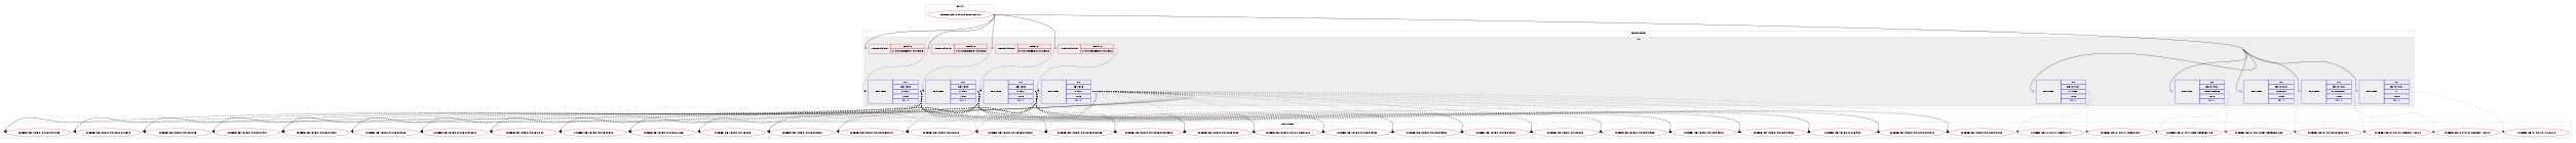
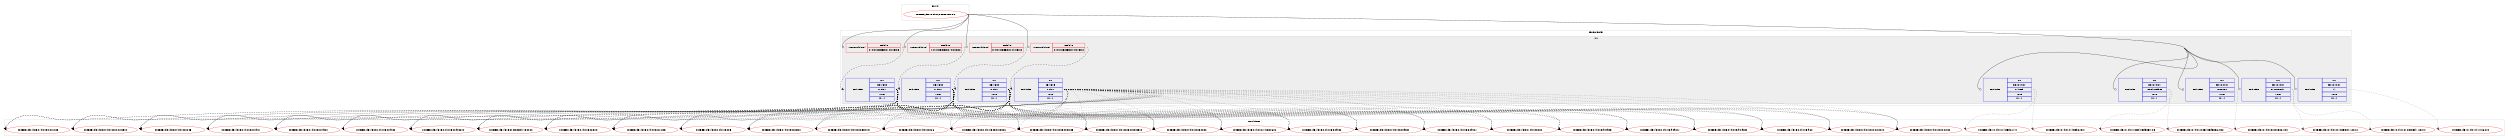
  digraph {
    compound=true
    concentrate=true
    fontname=Helvetica
    fontsize=10
    newrank=true
    rankdir=TB
    ranksep=1.5
    node [color=red fontname=Helvetica fontsize=10]
    edge [arrowhead=vee headport=w style=dotted tailport=e weight=100]
    n1 [label="portage://dev-python/txtorcon-24.8.0" width=4]
    n2 [color=blue label=<<TABLE BORDER="0" CELLBORDER="1" CELLSPACING="0" CELLPADDING="4" WIDTH="220"><TR><TD ROWSPAN="6" CELLPADDING="30">pack_dep</TD></TR><TR><TD WIDTH="110">run</TD></TR><TR><TD>dev-lang</TD></TR><TR><TD>python</TD></TR><TR><TD>none</TD></TR><TR><TD>[[],,,,]</TD></TR></TABLE>> shape=none]
    n3 [label=<<TABLE BORDER="0" CELLBORDER="1" CELLSPACING="0" CELLPADDING="4"><TR><TD ROWSPAN="3" CELLPADDING="10">use_conditional</TD></TR><TR><TD>positive</TD></TR><TR><TD>python_targets_python3_10</TD></TR></TABLE>> shape=none]
    n4 [color=blue label=<<TABLE BORDER="0" CELLBORDER="1" CELLSPACING="0" CELLPADDING="4" WIDTH="220"><TR><TD ROWSPAN="6" CELLPADDING="30">pack_dep</TD></TR><TR><TD WIDTH="110">run</TD></TR><TR><TD>dev-lang</TD></TR><TR><TD>python</TD></TR><TR><TD>none</TD></TR><TR><TD>[[],,,,]</TD></TR></TABLE>> shape=none]
    n5 [label=<<TABLE BORDER="0" CELLBORDER="1" CELLSPACING="0" CELLPADDING="4"><TR><TD ROWSPAN="3" CELLPADDING="10">use_conditional</TD></TR><TR><TD>positive</TD></TR><TR><TD>python_targets_python3_11</TD></TR></TABLE>> shape=none]
    n6 [color=blue label=<<TABLE BORDER="0" CELLBORDER="1" CELLSPACING="0" CELLPADDING="4" WIDTH="220"><TR><TD ROWSPAN="6" CELLPADDING="30">pack_dep</TD></TR><TR><TD WIDTH="110">run</TD></TR><TR><TD>dev-lang</TD></TR><TR><TD>python</TD></TR><TR><TD>none</TD></TR><TR><TD>[[],,,,]</TD></TR></TABLE>> shape=none]
    n7 [label=<<TABLE BORDER="0" CELLBORDER="1" CELLSPACING="0" CELLPADDING="4"><TR><TD ROWSPAN="3" CELLPADDING="10">use_conditional</TD></TR><TR><TD>positive</TD></TR><TR><TD>python_targets_python3_12</TD></TR></TABLE>> shape=none]
    n8 [color=blue label=<<TABLE BORDER="0" CELLBORDER="1" CELLSPACING="0" CELLPADDING="4" WIDTH="220"><TR><TD ROWSPAN="6" CELLPADDING="30">pack_dep</TD></TR><TR><TD WIDTH="110">run</TD></TR><TR><TD>dev-lang</TD></TR><TR><TD>python</TD></TR><TR><TD>none</TD></TR><TR><TD>[[],,,,]</TD></TR></TABLE>> shape=none]
    n9 [label=<<TABLE BORDER="0" CELLBORDER="1" CELLSPACING="0" CELLPADDING="4"><TR><TD ROWSPAN="3" CELLPADDING="10">use_conditional</TD></TR><TR><TD>positive</TD></TR><TR><TD>python_targets_python3_13</TD></TR></TABLE>> shape=none]
    n10 [color=blue label=<<TABLE BORDER="0" CELLBORDER="1" CELLSPACING="0" CELLPADDING="4" WIDTH="220"><TR><TD ROWSPAN="6" CELLPADDING="30">pack_dep</TD></TR><TR><TD WIDTH="110">run</TD></TR><TR><TD>dev-python</TD></TR><TR><TD>automat</TD></TR><TR><TD>none</TD></TR><TR><TD>[[],,,,]</TD></TR></TABLE>> shape=none]
    n11 [color=blue label=<<TABLE BORDER="0" CELLBORDER="1" CELLSPACING="0" CELLPADDING="4" WIDTH="220"><TR><TD ROWSPAN="6" CELLPADDING="30">pack_dep</TD></TR><TR><TD WIDTH="110">run</TD></TR><TR><TD>dev-python</TD></TR><TR><TD>cryptography</TD></TR><TR><TD>none</TD></TR><TR><TD>[[],,,,]</TD></TR></TABLE>> shape=none]
    n12 [color=blue label=<<TABLE BORDER="0" CELLBORDER="1" CELLSPACING="0" CELLPADDING="4" WIDTH="220"><TR><TD ROWSPAN="6" CELLPADDING="30">pack_dep</TD></TR><TR><TD WIDTH="110">run</TD></TR><TR><TD>dev-python</TD></TR><TR><TD>six</TD></TR><TR><TD>none</TD></TR><TR><TD>[[],,,,]</TD></TR></TABLE>> shape=none]
    n13 [color=blue label=<<TABLE BORDER="0" CELLBORDER="1" CELLSPACING="0" CELLPADDING="4" WIDTH="220"><TR><TD ROWSPAN="6" CELLPADDING="30">pack_dep</TD></TR><TR><TD WIDTH="110">run</TD></TR><TR><TD>dev-python</TD></TR><TR><TD>twisted</TD></TR><TR><TD>none</TD></TR><TR><TD>[[],,,,]</TD></TR></TABLE>> shape=none]
    n14 [color=blue label=<<TABLE BORDER="0" CELLBORDER="1" CELLSPACING="0" CELLPADDING="4" WIDTH="220"><TR><TD ROWSPAN="6" CELLPADDING="30">pack_dep</TD></TR><TR><TD WIDTH="110">run</TD></TR><TR><TD>dev-python</TD></TR><TR><TD>zope-interface</TD></TR><TR><TD>none</TD></TR><TR><TD>[[],,,,]</TD></TR></TABLE>> shape=none]
    n15 [label="portage://dev-lang/python-3.13.0_rc2" width=4]
    n16 [label="portage://dev-lang/python-3.13.0_rc1_p3-r1" width=4]
    n17 [label="portage://dev-lang/python-3.13.0_rc1_p3" width=4]
    n18 [label="portage://dev-lang/python-3.13.0_rc1_p2" width=4]
    n19 [label="portage://dev-lang/python-3.12.6" width=4]
    n20 [label="portage://dev-lang/python-3.12.5_p1-r1" width=4]
    n21 [label="portage://dev-lang/python-3.12.5_p1" width=4]
    n22 [label="portage://dev-lang/python-3.11.5" width=4]
    n23 [label="portage://dev-lang/python-3.12.4_p3" width=4]
    n24 [label="portage://dev-lang/python-3.12.3-r1" width=4]
-   n25 [label="portage://dev-lang/python-3.11.10" width=4]
+   n25 [label="portage://dev-lang/cryptography-3.11.10" width=4]
    n26 [label="portage://dev-lang/python-3.11.9_p2-r1" width=4]
    n27 [label="portage://dev-lang/python-3.11.9_p2" width=4]
    n28 [label="portage://dev-lang/python-3.11.9_p1" width=4]
    n29 [label="portage://dev-lang/python-3.11.9-r1" width=4]
    n30 [label="portage://dev-lang/python-3.10.15" width=4]
    n31 [label="portage://dev-lang/python-3.10.14_p3-r1" width=4]
    n32 [label="portage://dev-lang/python-3.10.14_p3" width=4]
    n33 [label="portage://dev-lang/python-3.10.14_p2" width=4]
    n34 [label="portage://dev-lang/python-3.10.14_p1-r1" width=4]
    n35 [label="portage://dev-lang/python-3.9.20" width=4]
    n36 [label="portage://dev-lang/python-3.9.19_p5" width=4]
    n37 [label="portage://dev-lang/python-3.9.19_p4" width=4]
    n38 [label="portage://dev-lang/python-3.9.19_p3" width=4]
    n39 [label="portage://dev-lang/python-3.8.20" width=4]
    n40 [label="portage://dev-lang/python-3.8.19_p4" width=4]
    n41 [label="portage://dev-lang/python-3.8.19_p3" width=4]
    n42 [label="portage://dev-lang/python-3.8.19_p2" width=4]
    n43 [label="portage://dev-lang/python-2.7.18_p16-r2" width=4]
    n44 [label="portage://dev-python/automat-24.8.1" width=4]
    n45 [label="portage://dev-python/cryptography-43.0.1" width=4]
    n46 [label="portage://dev-python/cryptography-43.0.0" width=4]
    n47 [label="portage://dev-python/six-1.16.0-r1" width=4]
    n48 [label="portage://dev-python/twisted-24.7.0" width=4]
    n49 [label="portage://dev-python/twisted-24.3.0" width=4]
    n50 [label="portage://dev-python/zope-interface-7.0.3" width=4]
    n51 [label="portage://dev-python/zope-interface-6.4_p2" width=4]
    subgraph cluster_1 {
      color=gray
      label=<<i>ebuild</i>>
      n1
    }
    subgraph cluster_2 {
      color=gray
      label=<<i>dependencies</i>>
      subgraph cluster_3 {
        color=gray
        fillcolor="#eeeeee"
        label=<<i>compile</i>>
        style=filled
      }
      subgraph cluster_4 {
        color=gray
        fillcolor="#eeeeee"
        label=<<i>compile and run</i>>
        style=filled
      }
      subgraph cluster_5 {
        color=gray
        fillcolor="#eeeeee"
        label=<<i>run</i>>
        style=filled
        subgraph sub_6 {
          color=gray
          fillcolor="#eeeeee"
          label=<<i>run</i>>
          style=filled
          n3
          subgraph sub_7 {
            color=gray
            fillcolor="#eeeeee"
            label=<<i>run</i>>
            style=filled
            n2
          }
        }
        subgraph sub_8 {
          color=gray
          fillcolor="#eeeeee"
          label=<<i>run</i>>
          style=filled
          n5
          subgraph sub_9 {
            color=gray
            fillcolor="#eeeeee"
            label=<<i>run</i>>
            style=filled
            n4
          }
        }
        subgraph sub_10 {
          color=gray
          fillcolor="#eeeeee"
          label=<<i>run</i>>
          style=filled
          n7
          subgraph sub_11 {
            color=gray
            fillcolor="#eeeeee"
            label=<<i>run</i>>
            style=filled
            n6
          }
        }
        subgraph sub_12 {
          color=gray
          fillcolor="#eeeeee"
          label=<<i>run</i>>
          style=filled
          n9
          subgraph sub_13 {
            color=gray
            fillcolor="#eeeeee"
            label=<<i>run</i>>
            style=filled
            n8
          }
        }
        subgraph sub_14 {
          color=gray
          fillcolor="#eeeeee"
          label=<<i>run</i>>
          style=filled
          n10
        }
        subgraph sub_15 {
          color=gray
          fillcolor="#eeeeee"
          label=<<i>run</i>>
          style=filled
          n11
        }
        subgraph sub_16 {
          color=gray
          fillcolor="#eeeeee"
          label=<<i>run</i>>
          style=filled
          n12
        }
        subgraph sub_17 {
          color=gray
          fillcolor="#eeeeee"
          label=<<i>run</i>>
          style=filled
          n13
        }
        subgraph sub_18 {
          color=gray
          fillcolor="#eeeeee"
          label=<<i>run</i>>
          style=filled
          n14
        }
      }
    }
    subgraph cluster_19 {
      color=gray
      label=<<i>candidates</i>>
      rank=same
      subgraph sub_20 {
        color=black
        label=<<i>candidates</i>>
        nodesep=1
        rank=same
        n15
        n16
        n17
        n18
        n19
        n20
        n21
        n22
        n23
        n24
        n25
        n26
        n27
        n28
        n29
        n30
        n31
        n32
        n33
        n34
        n35
        n36
        n37
        n38
        n39
        n40
        n41
        n42
        n43
      }
      subgraph sub_21 {
        color=black
        label=<<i>candidates</i>>
        nodesep=1
        rank=same
        n15
        n16
        n17
        n18
        n19
        n20
        n21
        n22
        n23
        n24
        n25
        n26
        n27
        n28
        n29
        n30
        n31
        n32
        n33
        n34
        n35
        n36
        n37
        n38
        n39
        n40
        n41
        n42
        n43
      }
      subgraph sub_22 {
        color=black
        label=<<i>candidates</i>>
        nodesep=1
        rank=same
        n15
        n16
        n17
        n18
        n19
        n20
        n21
        n22
        n23
        n24
        n25
        n26
        n27
        n28
        n29
        n30
        n31
        n32
        n33
        n34
        n35
        n36
        n37
        n38
        n39
        n40
        n41
        n42
        n43
      }
      subgraph sub_23 {
        color=black
        label=<<i>candidates</i>>
        nodesep=1
        rank=same
        n15
        n16
        n17
        n18
        n19
        n20
        n21
        n22
        n23
        n24
        n25
        n26
        n27
        n28
        n29
        n30
        n31
        n32
        n33
        n34
        n35
        n36
        n37
        n38
        n39
        n40
        n41
        n42
        n43
      }
      subgraph sub_24 {
        color=black
        label=<<i>candidates</i>>
        nodesep=1
        rank=same
        n44
      }
      subgraph sub_25 {
        color=black
        label=<<i>candidates</i>>
        nodesep=1
        rank=same
        n45
        n46
      }
      subgraph sub_26 {
        color=black
        label=<<i>candidates</i>>
        nodesep=1
        rank=same
        n47
      }
      subgraph sub_27 {
        color=black
        label=<<i>candidates</i>>
        nodesep=1
        rank=same
        n48
        n49
      }
      subgraph sub_28 {
        color=black
        label=<<i>candidates</i>>
        nodesep=1
        rank=same
        n50
        n51
      }
    }
    n1 -> n3 [arrowhead=odot style=solid weight=20]
    n1 -> n5 [arrowhead=odot style=solid weight=20]
    n1 -> n7 [arrowhead=odot style=solid weight=20]
    n1 -> n9 [arrowhead=odot style=solid weight=20]
    n1 -> n10 [arrowhead=odot style=solid weight=20]
    n1 -> n11 [arrowhead=odot style=solid weight=20]
    n1 -> n12 [arrowhead=odot style=solid weight=20]
    n1 -> n13 [arrowhead=odot style=solid weight=20]
    n1 -> n14 [arrowhead=odot style=solid weight=20]
    n2 -> n15
    n2 -> n16
    n2 -> n17
    n2 -> n18
    n2 -> n19
    n2 -> n20
    n2 -> n21
    n2 -> n22
    n2 -> n23
    n2 -> n24
    n2 -> n25
    n2 -> n26
    n2 -> n27
    n2 -> n28
    n2 -> n29
    n2 -> n30
    n2 -> n31
    n2 -> n32
    n2 -> n33
    n2 -> n34
    n2 -> n35
    n2 -> n36
    n2 -> n37
    n2 -> n38
    n2 -> n39
    n2 -> n40
    n2 -> n41
    n2 -> n42
    n2 -> n43
    n3 -> n2 [style=dashed weight=20]
    n4 -> n15
    n4 -> n16
    n4 -> n17
    n4 -> n18
    n4 -> n19
    n4 -> n20
    n4 -> n21
    n4 -> n22
    n4 -> n23
    n4 -> n24
    n4 -> n25
    n4 -> n26
    n4 -> n27
    n4 -> n28
    n4 -> n29
    n4 -> n30
    n4 -> n31
    n4 -> n32
    n4 -> n33
    n4 -> n34
    n4 -> n35
    n4 -> n36
    n4 -> n37
    n4 -> n38
    n4 -> n39
    n4 -> n40
    n4 -> n41
    n4 -> n42
    n4 -> n43
    n5 -> n4 [style=dashed weight=20]
    n6 -> n15
    n6 -> n16
    n6 -> n17
    n6 -> n18
    n6 -> n19
    n6 -> n20
    n6 -> n21
    n6 -> n22
    n6 -> n23
    n6 -> n24
    n6 -> n25
    n6 -> n26
    n6 -> n27
    n6 -> n28
    n6 -> n29
    n6 -> n30
    n6 -> n31
    n6 -> n32
    n6 -> n33
    n6 -> n34
    n6 -> n35
    n6 -> n36
    n6 -> n37
    n6 -> n38
    n6 -> n39
    n6 -> n40
    n6 -> n41
    n6 -> n42
    n6 -> n43
    n7 -> n6 [style=dashed weight=20]
    n8 -> n15
    n8 -> n16
    n8 -> n17
    n8 -> n18
    n8 -> n19
    n8 -> n20
    n8 -> n21
    n8 -> n22
    n8 -> n23
    n8 -> n24
    n8 -> n25
    n8 -> n26
    n8 -> n27
    n8 -> n28
    n8 -> n29
    n8 -> n30
    n8 -> n31
    n8 -> n32
    n8 -> n33
    n8 -> n34
    n8 -> n35
    n8 -> n36
    n8 -> n37
    n8 -> n38
    n8 -> n39
    n8 -> n40
    n8 -> n41
    n8 -> n42
    n8 -> n43
    n9 -> n8 [style=dashed weight=20]
    n10 -> n44
    n11 -> n45
    n11 -> n46
    n12 -> n47
    n13 -> n48
    n13 -> n49
    n14 -> n50
    n14 -> n51
  }
